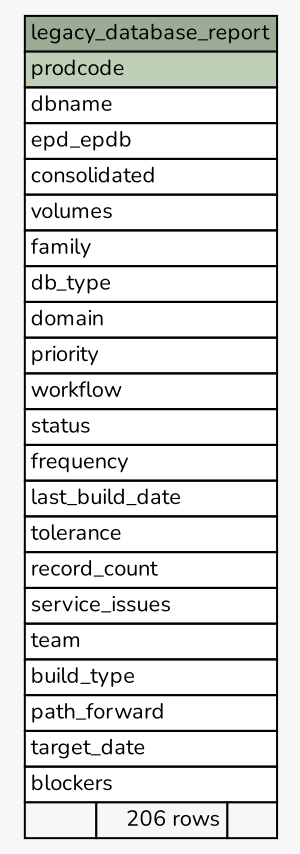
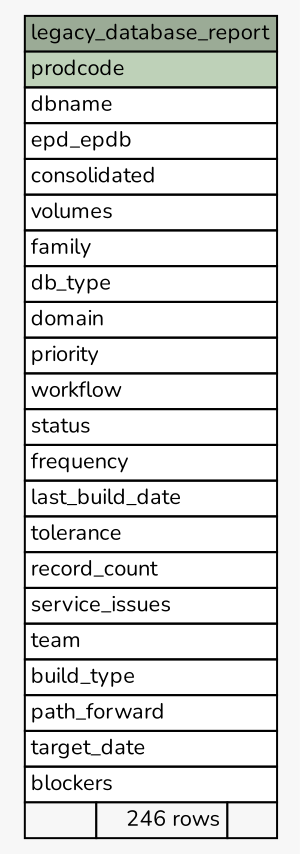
  digraph {
    bgcolor="#f7f7f7"
    fontname=Nunito
    fontsize=11
    nodesep=0.18
    rankdir=RL
    ranksep=0.46
-   n1 [fontname=Nunito fontsize=11 label=<     <TABLE BORDER="0" CELLBORDER="1" CELLSPACING="0" BGCOLOR="#ffffff">       <TR><TD COLSPAN="3" BGCOLOR="#9bab96" ALIGN="CENTER">legacy_database_report</TD></TR>       <TR><TD PORT="prodcode" COLSPAN="3" BGCOLOR="#bed1b8" ALIGN="LEFT">prodcode</TD></TR>       <TR><TD PORT="dbname" COLSPAN="3" ALIGN="LEFT">dbname</TD></TR>       <TR><TD PORT="epd_epdb" COLSPAN="3" ALIGN="LEFT">epd_epdb</TD></TR>       <TR><TD PORT="consolidated" COLSPAN="3" ALIGN="LEFT">consolidated</TD></TR>       <TR><TD PORT="volumes" COLSPAN="3" ALIGN="LEFT">volumes</TD></TR>       <TR><TD PORT="family" COLSPAN="3" ALIGN="LEFT">family</TD></TR>       <TR><TD PORT="db_type" COLSPAN="3" ALIGN="LEFT">db_type</TD></TR>       <TR><TD PORT="domain" COLSPAN="3" ALIGN="LEFT">domain</TD></TR>       <TR><TD PORT="priority" COLSPAN="3" ALIGN="LEFT">priority</TD></TR>       <TR><TD PORT="workflow" COLSPAN="3" ALIGN="LEFT">workflow</TD></TR>       <TR><TD PORT="status" COLSPAN="3" ALIGN="LEFT">status</TD></TR>       <TR><TD PORT="frequency" COLSPAN="3" ALIGN="LEFT">frequency</TD></TR>       <TR><TD PORT="last_build_date" COLSPAN="3" ALIGN="LEFT">last_build_date</TD></TR>       <TR><TD PORT="tolerance" COLSPAN="3" ALIGN="LEFT">tolerance</TD></TR>       <TR><TD PORT="record_count" COLSPAN="3" ALIGN="LEFT">record_count</TD></TR>       <TR><TD PORT="service_issues" COLSPAN="3" ALIGN="LEFT">service_issues</TD></TR>       <TR><TD PORT="team" COLSPAN="3" ALIGN="LEFT">team</TD></TR>       <TR><TD PORT="build_type" COLSPAN="3" ALIGN="LEFT">build_type</TD></TR>       <TR><TD PORT="path_forward" COLSPAN="3" ALIGN="LEFT">path_forward</TD></TR>       <TR><TD PORT="target_date" COLSPAN="3" ALIGN="LEFT">target_date</TD></TR>       <TR><TD PORT="blockers" COLSPAN="3" ALIGN="LEFT">blockers</TD></TR>       <TR><TD ALIGN="LEFT" BGCOLOR="#f7f7f7">  </TD><TD ALIGN="RIGHT" BGCOLOR="#f7f7f7">206 rows</TD><TD ALIGN="RIGHT" BGCOLOR="#f7f7f7">  </TD></TR>     </TABLE>> shape=plaintext]
+   n1 [fontname=Nunito fontsize=11 label=<     <TABLE BORDER="0" CELLBORDER="1" CELLSPACING="0" BGCOLOR="#ffffff">       <TR><TD COLSPAN="3" BGCOLOR="#9bab96" ALIGN="CENTER">legacy_database_report</TD></TR>       <TR><TD PORT="prodcode" COLSPAN="3" BGCOLOR="#bed1b8" ALIGN="LEFT">prodcode</TD></TR>       <TR><TD PORT="dbname" COLSPAN="3" ALIGN="LEFT">dbname</TD></TR>       <TR><TD PORT="epd_epdb" COLSPAN="3" ALIGN="LEFT">epd_epdb</TD></TR>       <TR><TD PORT="consolidated" COLSPAN="3" ALIGN="LEFT">consolidated</TD></TR>       <TR><TD PORT="volumes" COLSPAN="3" ALIGN="LEFT">volumes</TD></TR>       <TR><TD PORT="family" COLSPAN="3" ALIGN="LEFT">family</TD></TR>       <TR><TD PORT="db_type" COLSPAN="3" ALIGN="LEFT">db_type</TD></TR>       <TR><TD PORT="domain" COLSPAN="3" ALIGN="LEFT">domain</TD></TR>       <TR><TD PORT="priority" COLSPAN="3" ALIGN="LEFT">priority</TD></TR>       <TR><TD PORT="workflow" COLSPAN="3" ALIGN="LEFT">workflow</TD></TR>       <TR><TD PORT="status" COLSPAN="3" ALIGN="LEFT">status</TD></TR>       <TR><TD PORT="frequency" COLSPAN="3" ALIGN="LEFT">frequency</TD></TR>       <TR><TD PORT="last_build_date" COLSPAN="3" ALIGN="LEFT">last_build_date</TD></TR>       <TR><TD PORT="tolerance" COLSPAN="3" ALIGN="LEFT">tolerance</TD></TR>       <TR><TD PORT="record_count" COLSPAN="3" ALIGN="LEFT">record_count</TD></TR>       <TR><TD PORT="service_issues" COLSPAN="3" ALIGN="LEFT">service_issues</TD></TR>       <TR><TD PORT="team" COLSPAN="3" ALIGN="LEFT">team</TD></TR>       <TR><TD PORT="build_type" COLSPAN="3" ALIGN="LEFT">build_type</TD></TR>       <TR><TD PORT="path_forward" COLSPAN="3" ALIGN="LEFT">path_forward</TD></TR>       <TR><TD PORT="target_date" COLSPAN="3" ALIGN="LEFT">target_date</TD></TR>       <TR><TD PORT="blockers" COLSPAN="3" ALIGN="LEFT">blockers</TD></TR>       <TR><TD ALIGN="LEFT" BGCOLOR="#f7f7f7">  </TD><TD ALIGN="RIGHT" BGCOLOR="#f7f7f7">246 rows</TD><TD ALIGN="RIGHT" BGCOLOR="#f7f7f7">  </TD></TR>     </TABLE>> shape=plaintext]
  }
